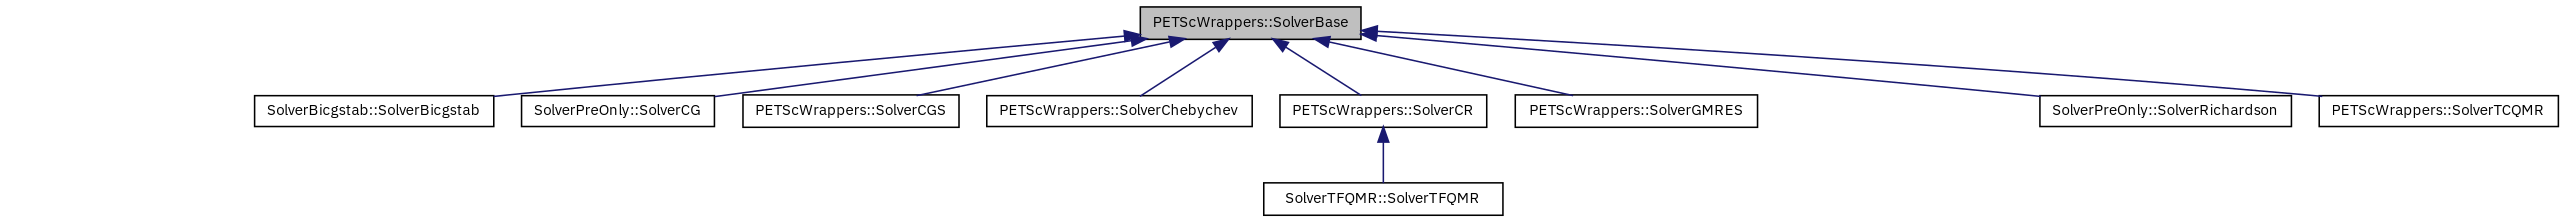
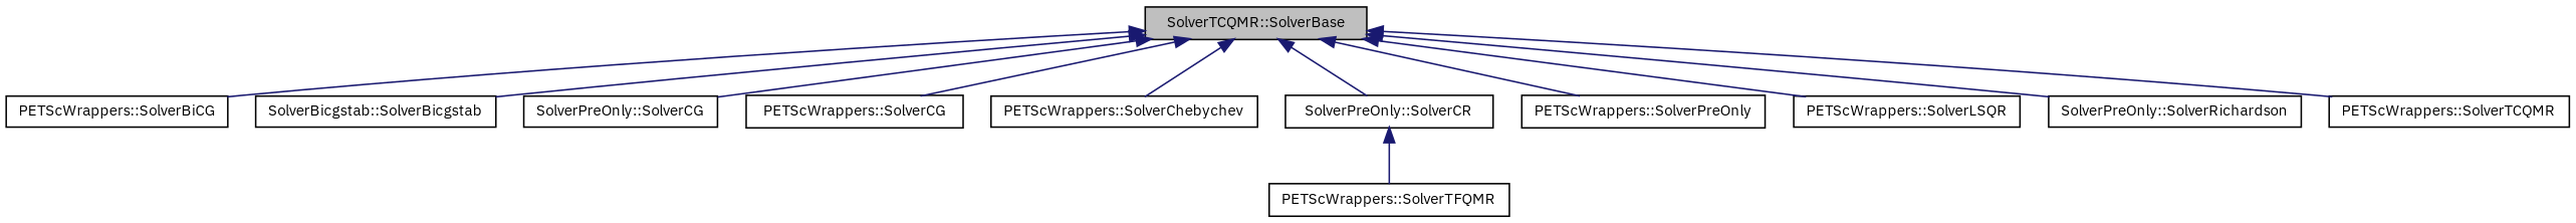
  digraph {
    fontname="IBM Plex Sans"
    rankdir=TB
    node [color=black fillcolor=white fontname="IBM Plex Sans" fontsize=10 shape=record style=filled]
    edge [color=midnightblue dir=back fontname="IBM Plex Sans" fontsize=10 labelfontname=Helvetica labelfontsize=10 style=solid]
-   n1 [fillcolor=grey75 fontcolor=black height=0.2 label="PETScWrappers::SolverBase" width=0.4]
+   n1 [fillcolor=grey75 fontcolor=black height=0.2 label="SolverTCQMR::SolverBase" width=0.4]
+   n2 [height=0.2 label="PETScWrappers::SolverBiCG" width=0.4]
    n3 [height=0.2 label="SolverBicgstab::SolverBicgstab" width=0.4]
    n4 [height=0.2 label="SolverPreOnly::SolverCG" width=0.4]
-   n5 [height=0.2 label="PETScWrappers::SolverCGS" width=0.4]
+   n5 [height=0.2 label="PETScWrappers::SolverCG" width=0.4]
    n6 [height=0.2 label="PETScWrappers::SolverChebychev" width=0.4]
-   n7 [height=0.2 label="PETScWrappers::SolverCR" width=0.4]
-   n8 [height=0.2 label="PETScWrappers::SolverGMRES" width=0.4]
+   n7 [height=0.2 label="SolverPreOnly::SolverCR" width=0.4]
+   n8 [height=0.2 label="PETScWrappers::SolverPreOnly" width=0.4]
+   n9 [height=0.2 label="PETScWrappers::SolverLSQR" width=0.4]
    n10 [height=0.2 label="SolverPreOnly::SolverRichardson" width=0.4]
    n11 [height=0.2 label="PETScWrappers::SolverTCQMR" width=0.4]
-   n12 [height=0.2 label="SolverTFQMR::SolverTFQMR" width=0.4]
+   n12 [height=0.2 label="PETScWrappers::SolverTFQMR" width=0.4]
+   n1 -> n2
    n1 -> n3
    n1 -> n4
    n1 -> n5
    n1 -> n6
    n1 -> n7
    n1 -> n8
+   n1 -> n9
    n1 -> n10
    n1 -> n11
    n7 -> n12
  }
